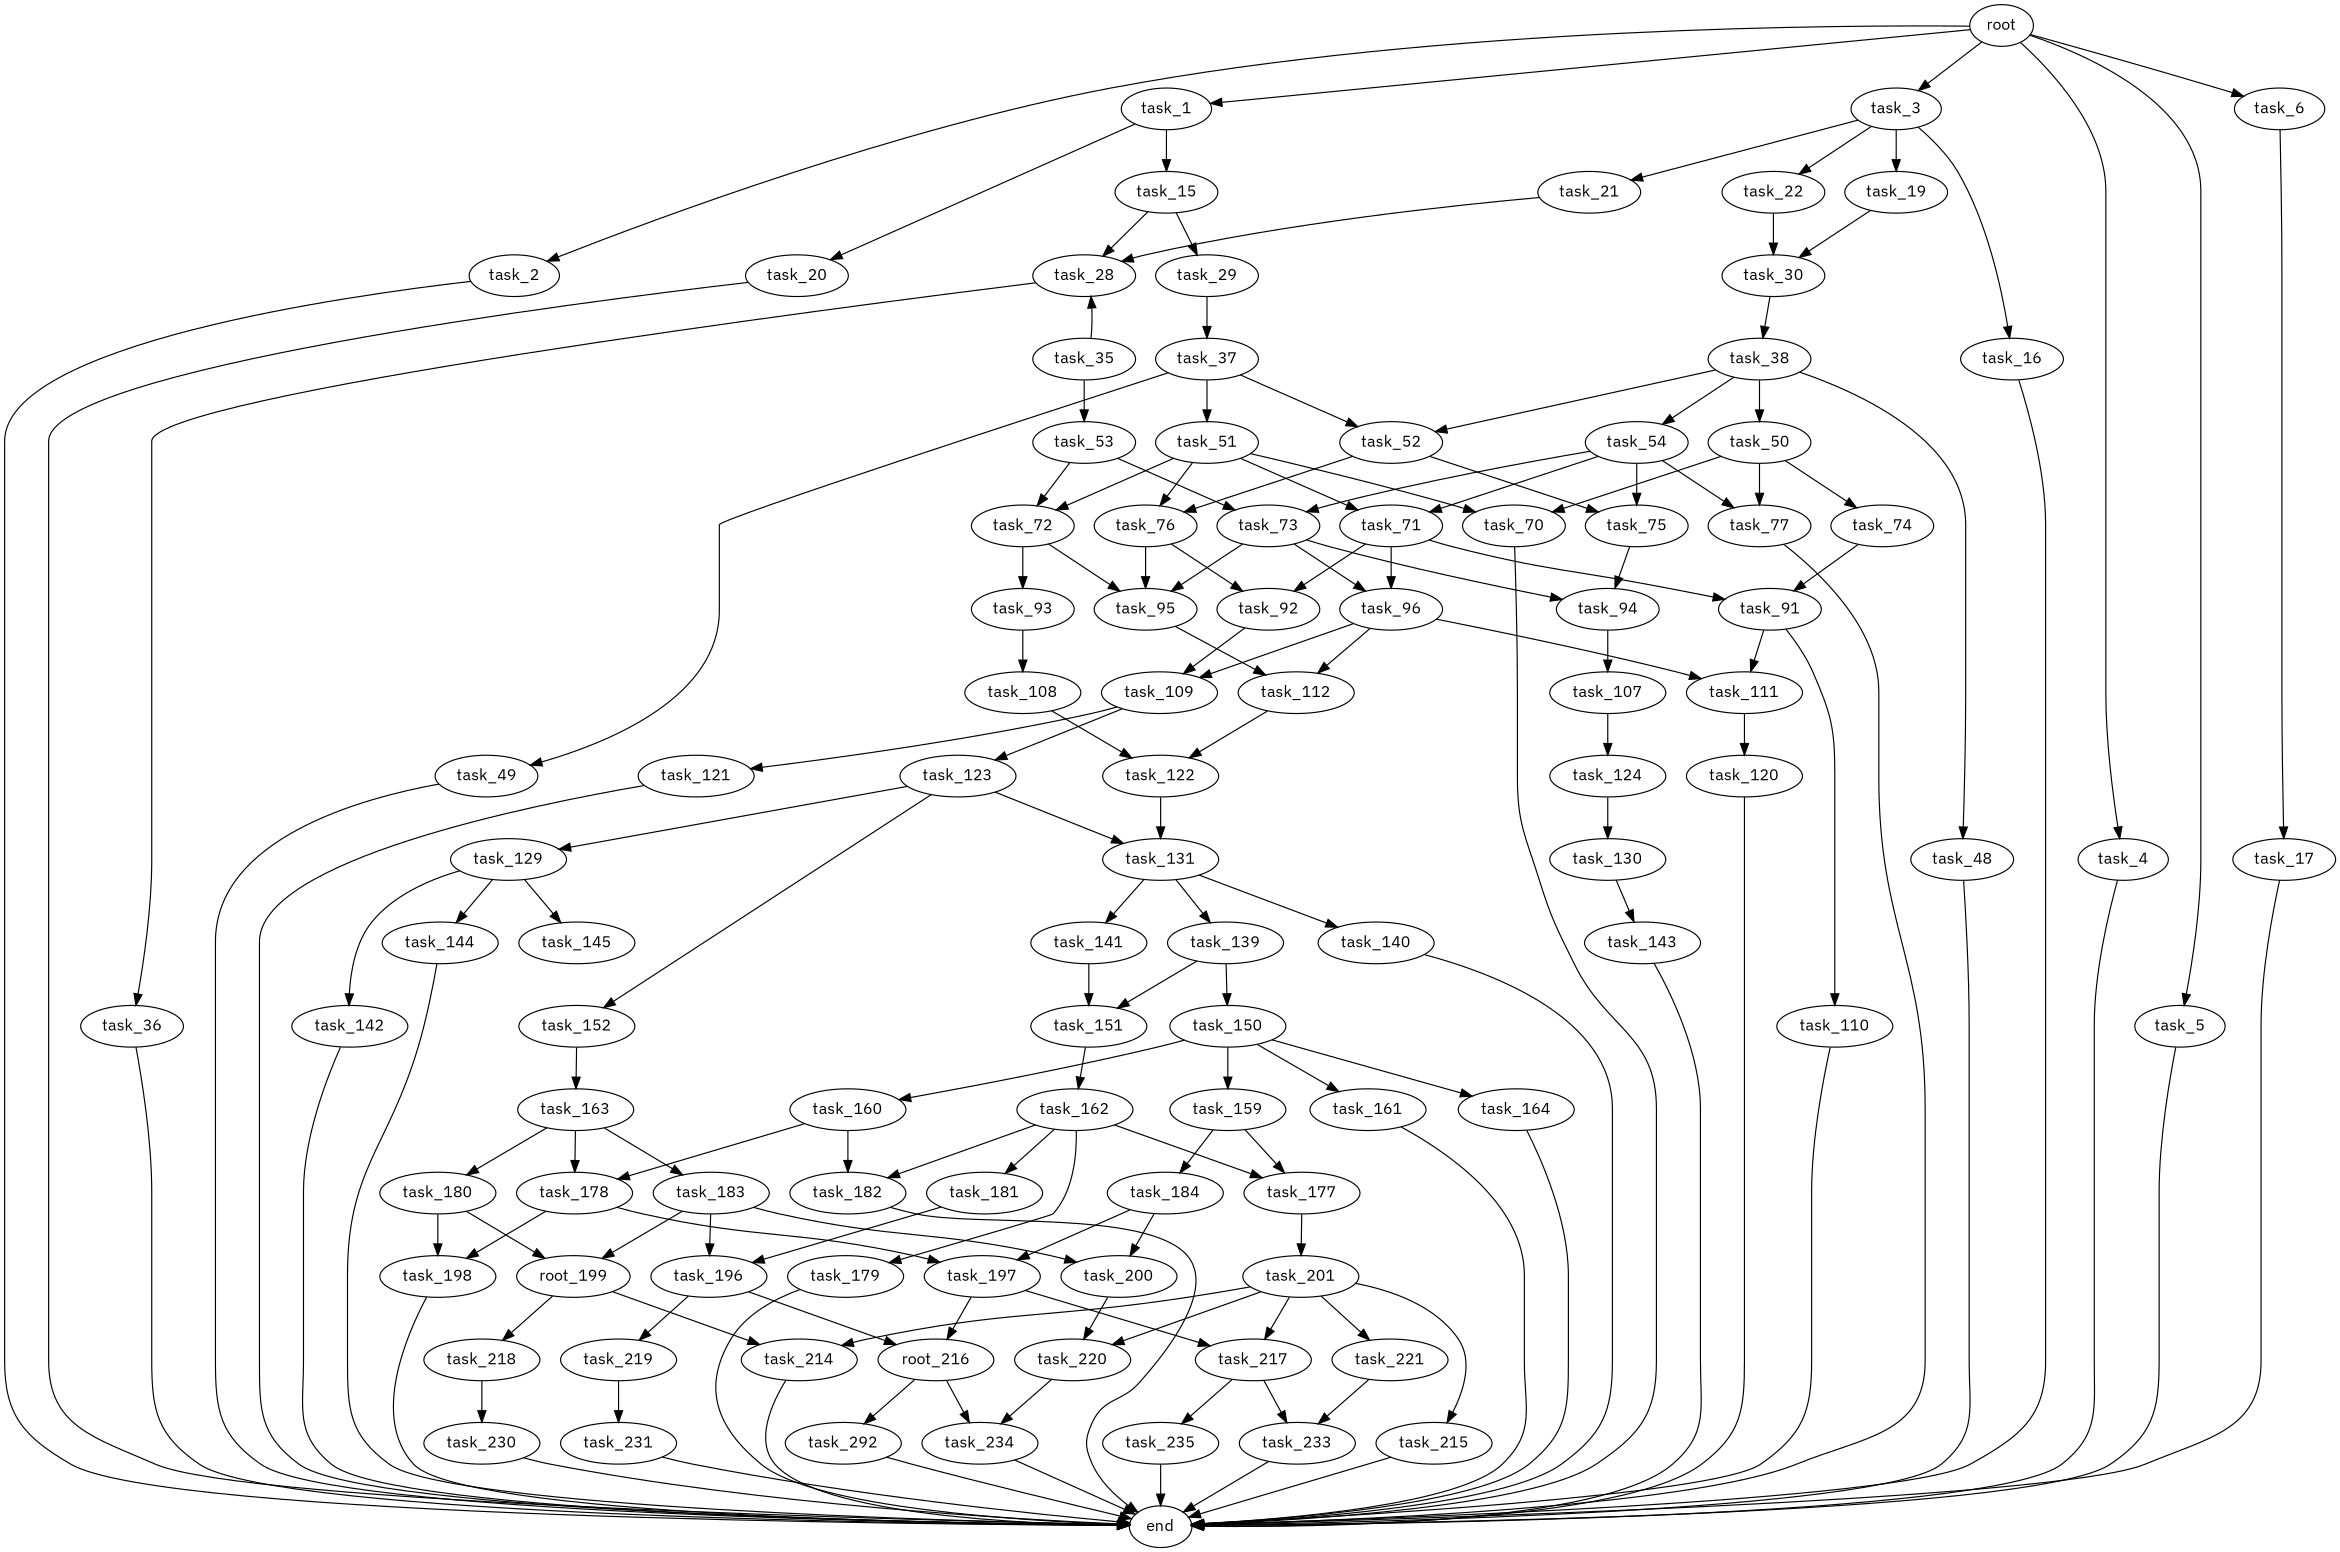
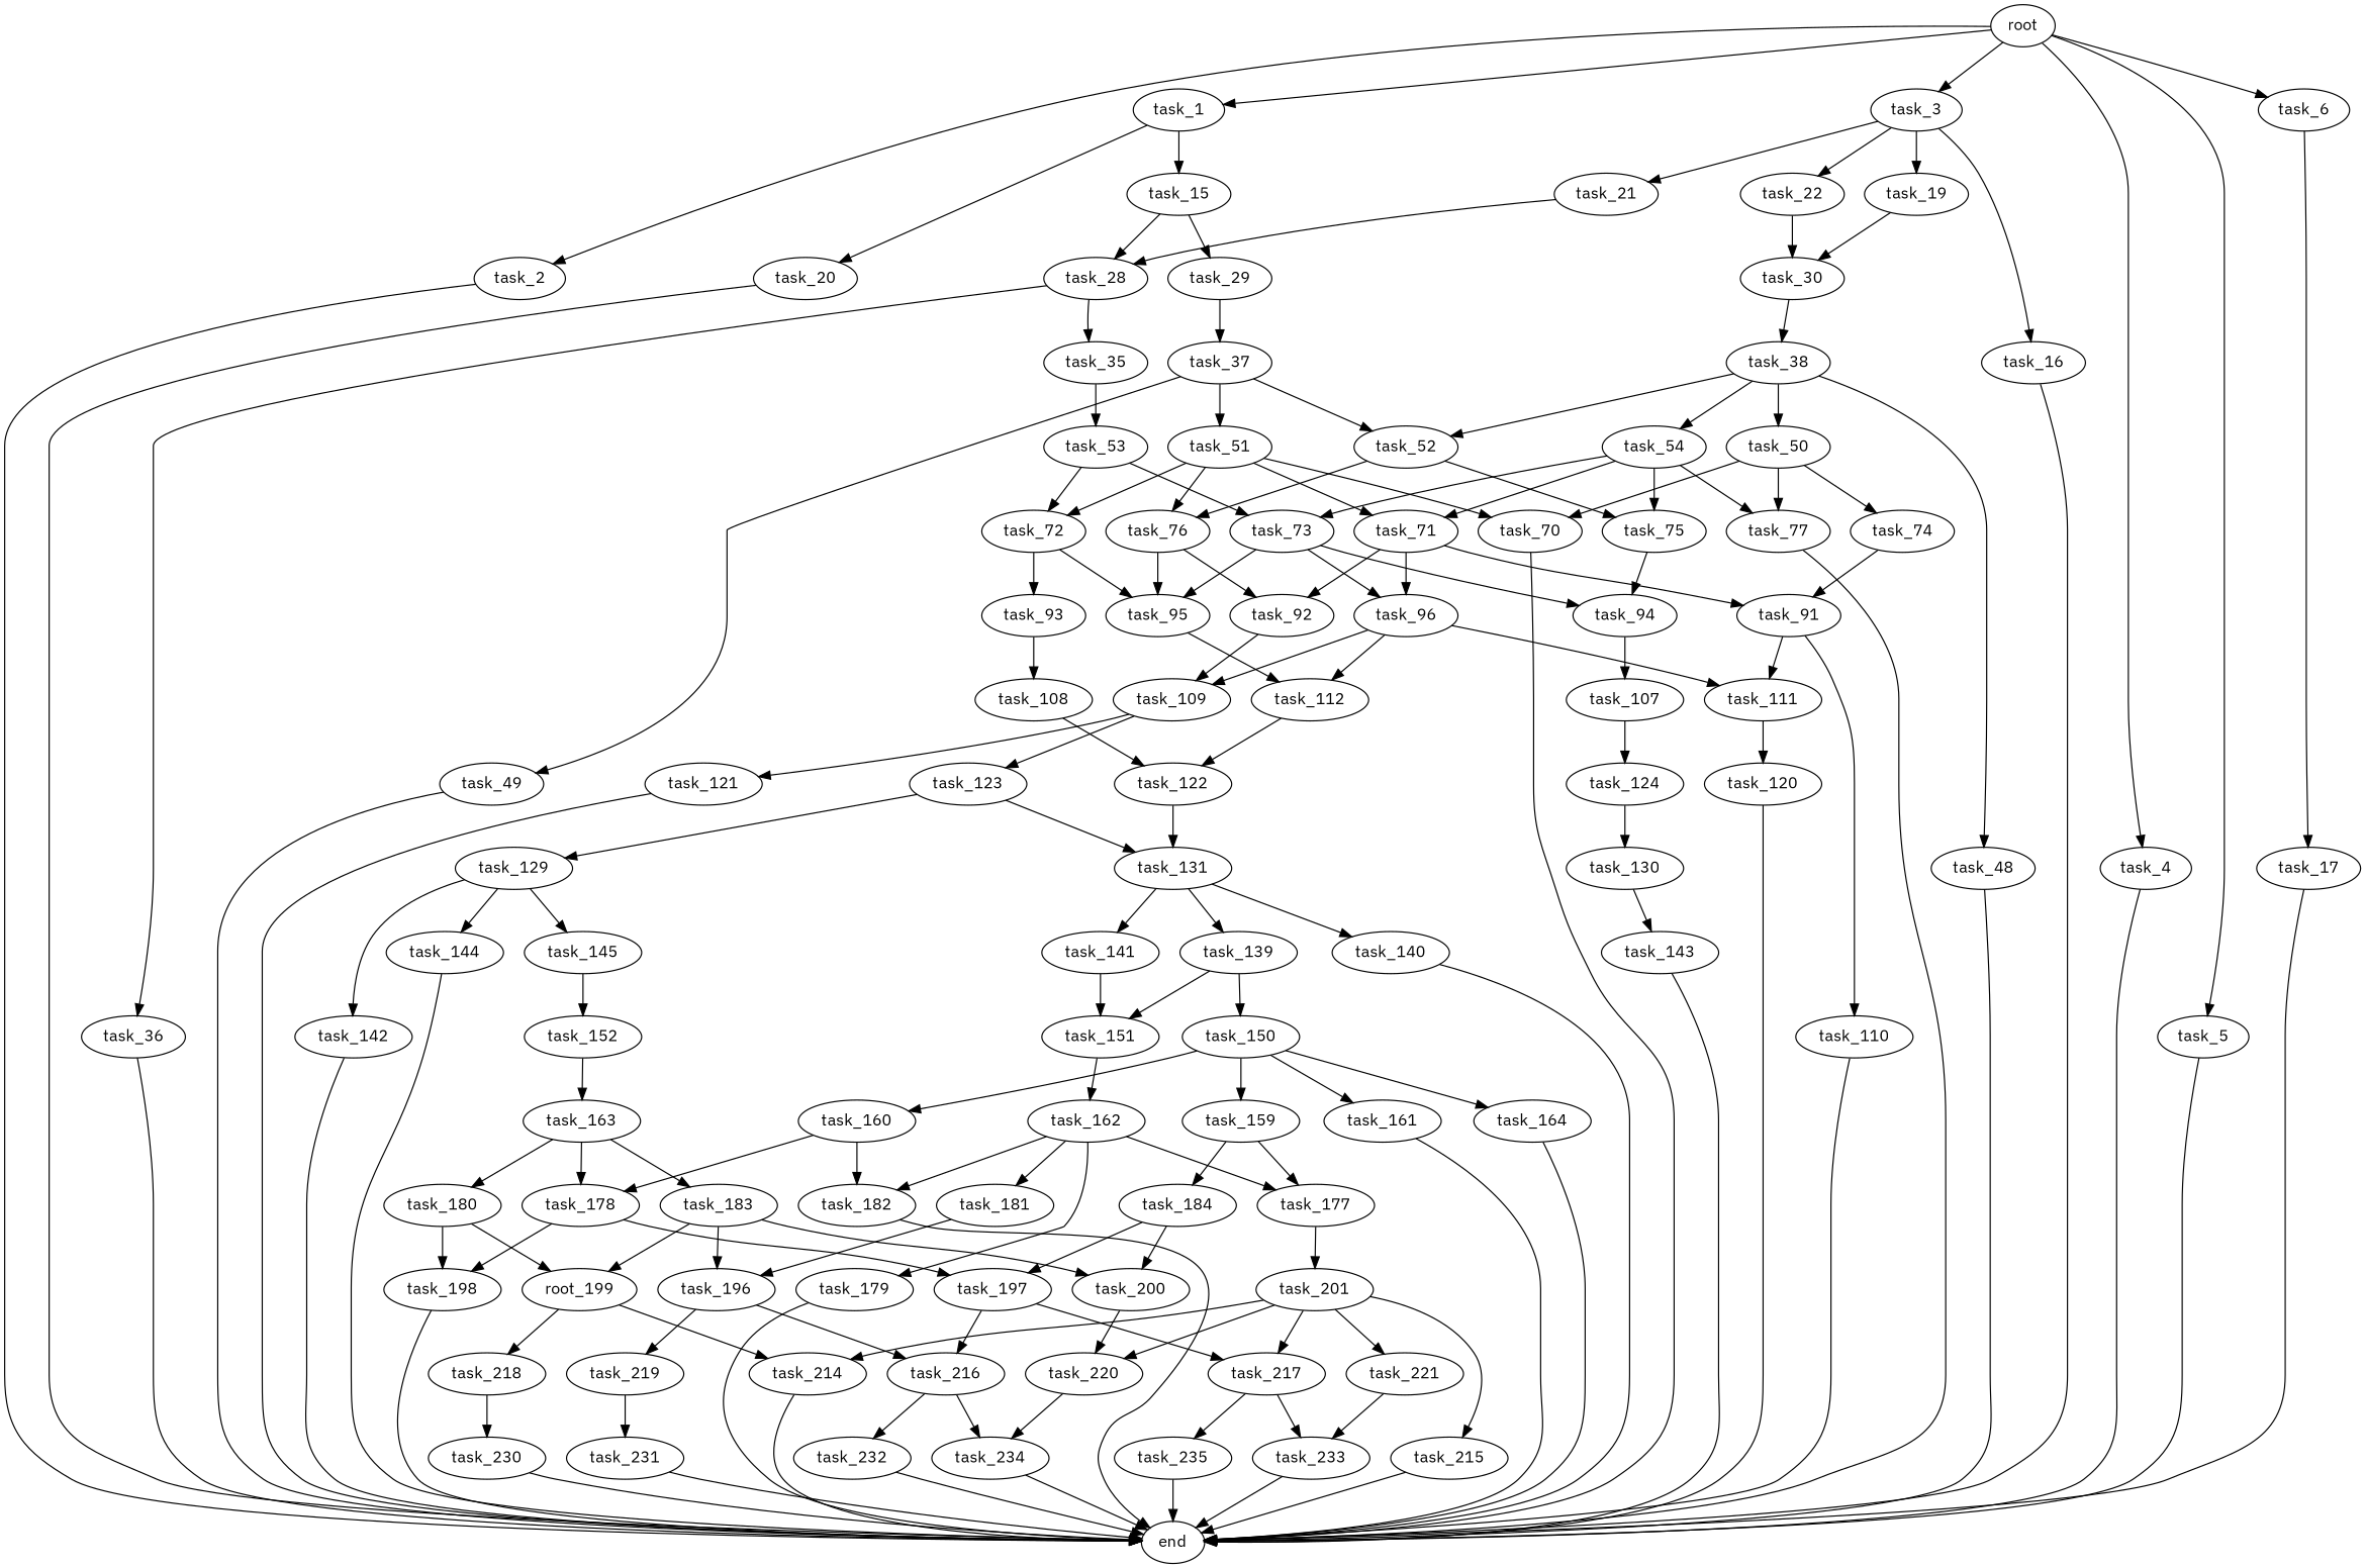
  digraph {
    fontname="IBM Plex Sans"
    node [fontname="IBM Plex Sans"]
    edge [fontname="IBM Plex Sans"]
    root
    task_1
    task_2
    task_3
    task_4
    task_5
    task_6
    task_15
    task_20
    end
    task_16
    task_19
    task_21
    task_22
    task_17
    task_28
    task_29
    task_30
    task_35
    task_36
    task_37
    task_38
    task_53
    task_49
    task_51
    task_52
    task_48
    task_50
    task_54
    task_72
    task_73
    task_70
    task_71
    task_76
    task_75
    task_74
    task_77
    task_91
    task_92
    task_96
    task_93
    task_95
    task_94
    task_110
    task_111
    task_109
    task_112
    task_108
    task_107
    task_120
    task_121
    task_123
    task_122
    task_124
    task_130
    task_131
    task_129
    task_139
    task_140
    task_141
    task_142
    task_144
    task_145
    task_143
    task_152
    task_150
    task_151
    task_159
    task_160
    task_161
    task_164
    task_162
    task_163
    task_177
    task_184
    task_178
    task_182
    task_179
    task_181
    task_180
    task_183
    task_201
    task_197
    task_200
    task_198
    task_196
    n87 [label=root_199]
    task_217
    task_214
    task_220
    task_215
    task_221
-   task_216 [label=root_216]
+   task_216
    task_218
    task_219
-   task_232 [label=task_292]
+   task_232
    task_234
    task_231
    task_233
    task_235
    task_230
    root -> task_1
    root -> task_2
    root -> task_3
    root -> task_4
    root -> task_5
    root -> task_6
    task_1 -> task_15
    task_1 -> task_20
    task_2 -> end
    task_3 -> task_16
    task_3 -> task_19
    task_3 -> task_21
    task_3 -> task_22
    task_4 -> end
    task_5 -> end
    task_6 -> task_17
    task_15 -> task_28
    task_15 -> task_29
    task_20 -> end
    task_16 -> end
    task_19 -> task_30
    task_21 -> task_28
    task_22 -> task_30
    task_17 -> end
-   task_35 -> task_28
+   task_28 -> task_35
    task_28 -> task_36
    task_29 -> task_37
    task_30 -> task_38
    task_35 -> task_53
    task_36 -> end
    task_37 -> task_49
    task_37 -> task_51
    task_37 -> task_52
    task_38 -> task_52
    task_38 -> task_48
    task_38 -> task_50
    task_38 -> task_54
    task_53 -> task_72
    task_53 -> task_73
    task_49 -> end
    task_51 -> task_72
    task_51 -> task_70
    task_51 -> task_71
    task_51 -> task_76
    task_52 -> task_76
    task_52 -> task_75
    task_48 -> end
    task_50 -> task_70
    task_50 -> task_74
    task_50 -> task_77
    task_54 -> task_73
    task_54 -> task_71
    task_54 -> task_75
    task_54 -> task_77
    task_72 -> task_93
    task_72 -> task_95
    task_73 -> task_96
    task_73 -> task_95
    task_73 -> task_94
    task_70 -> end
    task_71 -> task_91
    task_71 -> task_92
    task_71 -> task_96
    task_76 -> task_92
    task_76 -> task_95
    task_75 -> task_94
    task_74 -> task_91
    task_77 -> end
    task_91 -> task_110
    task_91 -> task_111
    task_92 -> task_109
    task_96 -> task_111
    task_96 -> task_109
    task_96 -> task_112
    task_93 -> task_108
    task_95 -> task_112
    task_94 -> task_107
    task_110 -> end
    task_111 -> task_120
    task_109 -> task_121
    task_109 -> task_123
    task_112 -> task_122
    task_108 -> task_122
    task_107 -> task_124
    task_120 -> end
    task_121 -> end
    task_123 -> task_131
    task_123 -> task_129
    task_122 -> task_131
    task_124 -> task_130
    task_130 -> task_143
    task_131 -> task_139
    task_131 -> task_140
    task_131 -> task_141
    task_129 -> task_142
    task_129 -> task_144
    task_129 -> task_145
    task_139 -> task_150
    task_139 -> task_151
    task_140 -> end
    task_141 -> task_151
    task_142 -> end
    task_144 -> end
-   task_123 -> task_152
+   task_145 -> task_152
    task_143 -> end
    task_152 -> task_163
    task_150 -> task_159
    task_150 -> task_160
    task_150 -> task_161
    task_150 -> task_164
    task_151 -> task_162
    task_159 -> task_177
    task_159 -> task_184
    task_160 -> task_178
    task_160 -> task_182
    task_161 -> end
    task_164 -> end
    task_162 -> task_177
    task_162 -> task_182
    task_162 -> task_179
    task_162 -> task_181
    task_163 -> task_178
    task_163 -> task_180
    task_163 -> task_183
    task_177 -> task_201
    task_184 -> task_197
    task_184 -> task_200
    task_178 -> task_197
    task_178 -> task_198
    task_182 -> end
    task_179 -> end
    task_181 -> task_196
    task_180 -> task_198
    task_180 -> n87
    task_183 -> task_200
    task_183 -> task_196
    task_183 -> n87
    task_201 -> task_217
    task_201 -> task_214
    task_201 -> task_220
    task_201 -> task_215
    task_201 -> task_221
    task_197 -> task_217
    task_197 -> task_216
    task_200 -> task_220
    task_198 -> end
    task_196 -> task_216
    task_196 -> task_219
    n87 -> task_214
    n87 -> task_218
    task_217 -> task_233
    task_217 -> task_235
    task_214 -> end
    task_220 -> task_234
    task_215 -> end
    task_221 -> task_233
    task_216 -> task_232
    task_216 -> task_234
    task_218 -> task_230
    task_219 -> task_231
    task_232 -> end
    task_234 -> end
    task_231 -> end
    task_233 -> end
    task_235 -> end
    task_230 -> end
  }
